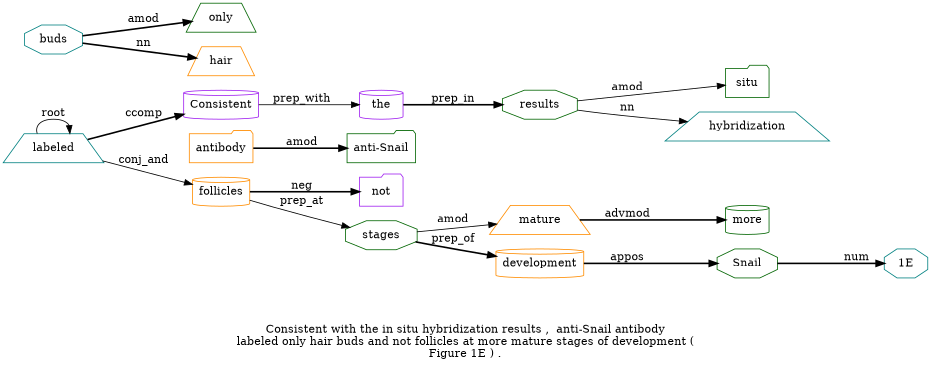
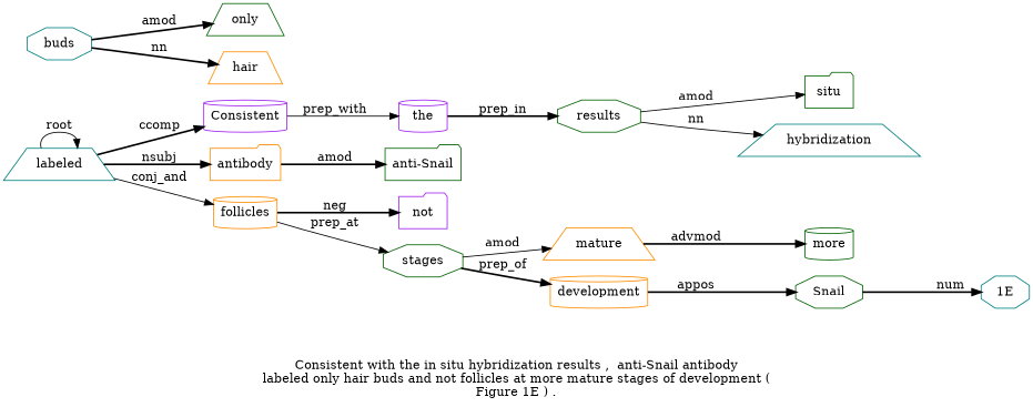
  digraph {
    label="Consistent with the in situ hybridization results ,  anti-Snail antibody\nlabeled only hair buds and not follicles at more mature stages of development (\nFigure 1E ) ."
    rankdir=LR
    node [color=darkgreen fillcolor=white shape=trapezium style=filled]
    edge [style=bold]
    n1 [color=teal label=labeled]
    n2 [color=purple label=Consistent shape=cylinder]
    n3 [color=darkorange label=antibody shape=folder]
    n4 [color=darkorange label=follicles shape=cylinder]
    n5 [color=purple label=the shape=cylinder]
    n6 [label="anti-Snail" shape=folder]
    n7 [color=teal label=buds shape=octagon]
    n8 [label=only]
    n9 [color=darkorange label=hair]
    n10 [color=purple label=not shape=folder]
    n11 [label=stages shape=octagon]
    n12 [label=results shape=octagon]
    n13 [label=situ shape=folder]
    n14 [color=teal label=hybridization]
    n15 [color=darkorange label=mature]
    n16 [color=darkorange label=development shape=cylinder]
    n17 [label=more shape=cylinder]
    n18 [label=Snail shape=octagon]
    n19 [color=teal label="1E" shape=octagon]
    n1 -> n1 [label=root style=solid]
    n1 -> n2 [label=ccomp]
+   n1 -> n3 [label=nsubj]
    n1 -> n4 [label=conj_and style=solid]
    n2 -> n5 [label=prep_with style=solid]
    n3 -> n6 [label=amod]
    n4 -> n10 [label=neg]
    n4 -> n11 [label=prep_at style=solid]
    n5 -> n12 [label=prep_in]
    n7 -> n8 [label=amod]
    n7 -> n9 [label=nn]
    n11 -> n15 [label=amod style=solid]
    n11 -> n16 [label=prep_of]
    n12 -> n13 [label=amod style=solid]
    n12 -> n14 [label=nn style=solid]
    n15 -> n17 [label=advmod]
    n16 -> n18 [label=appos]
    n18 -> n19 [label=num]
  }
